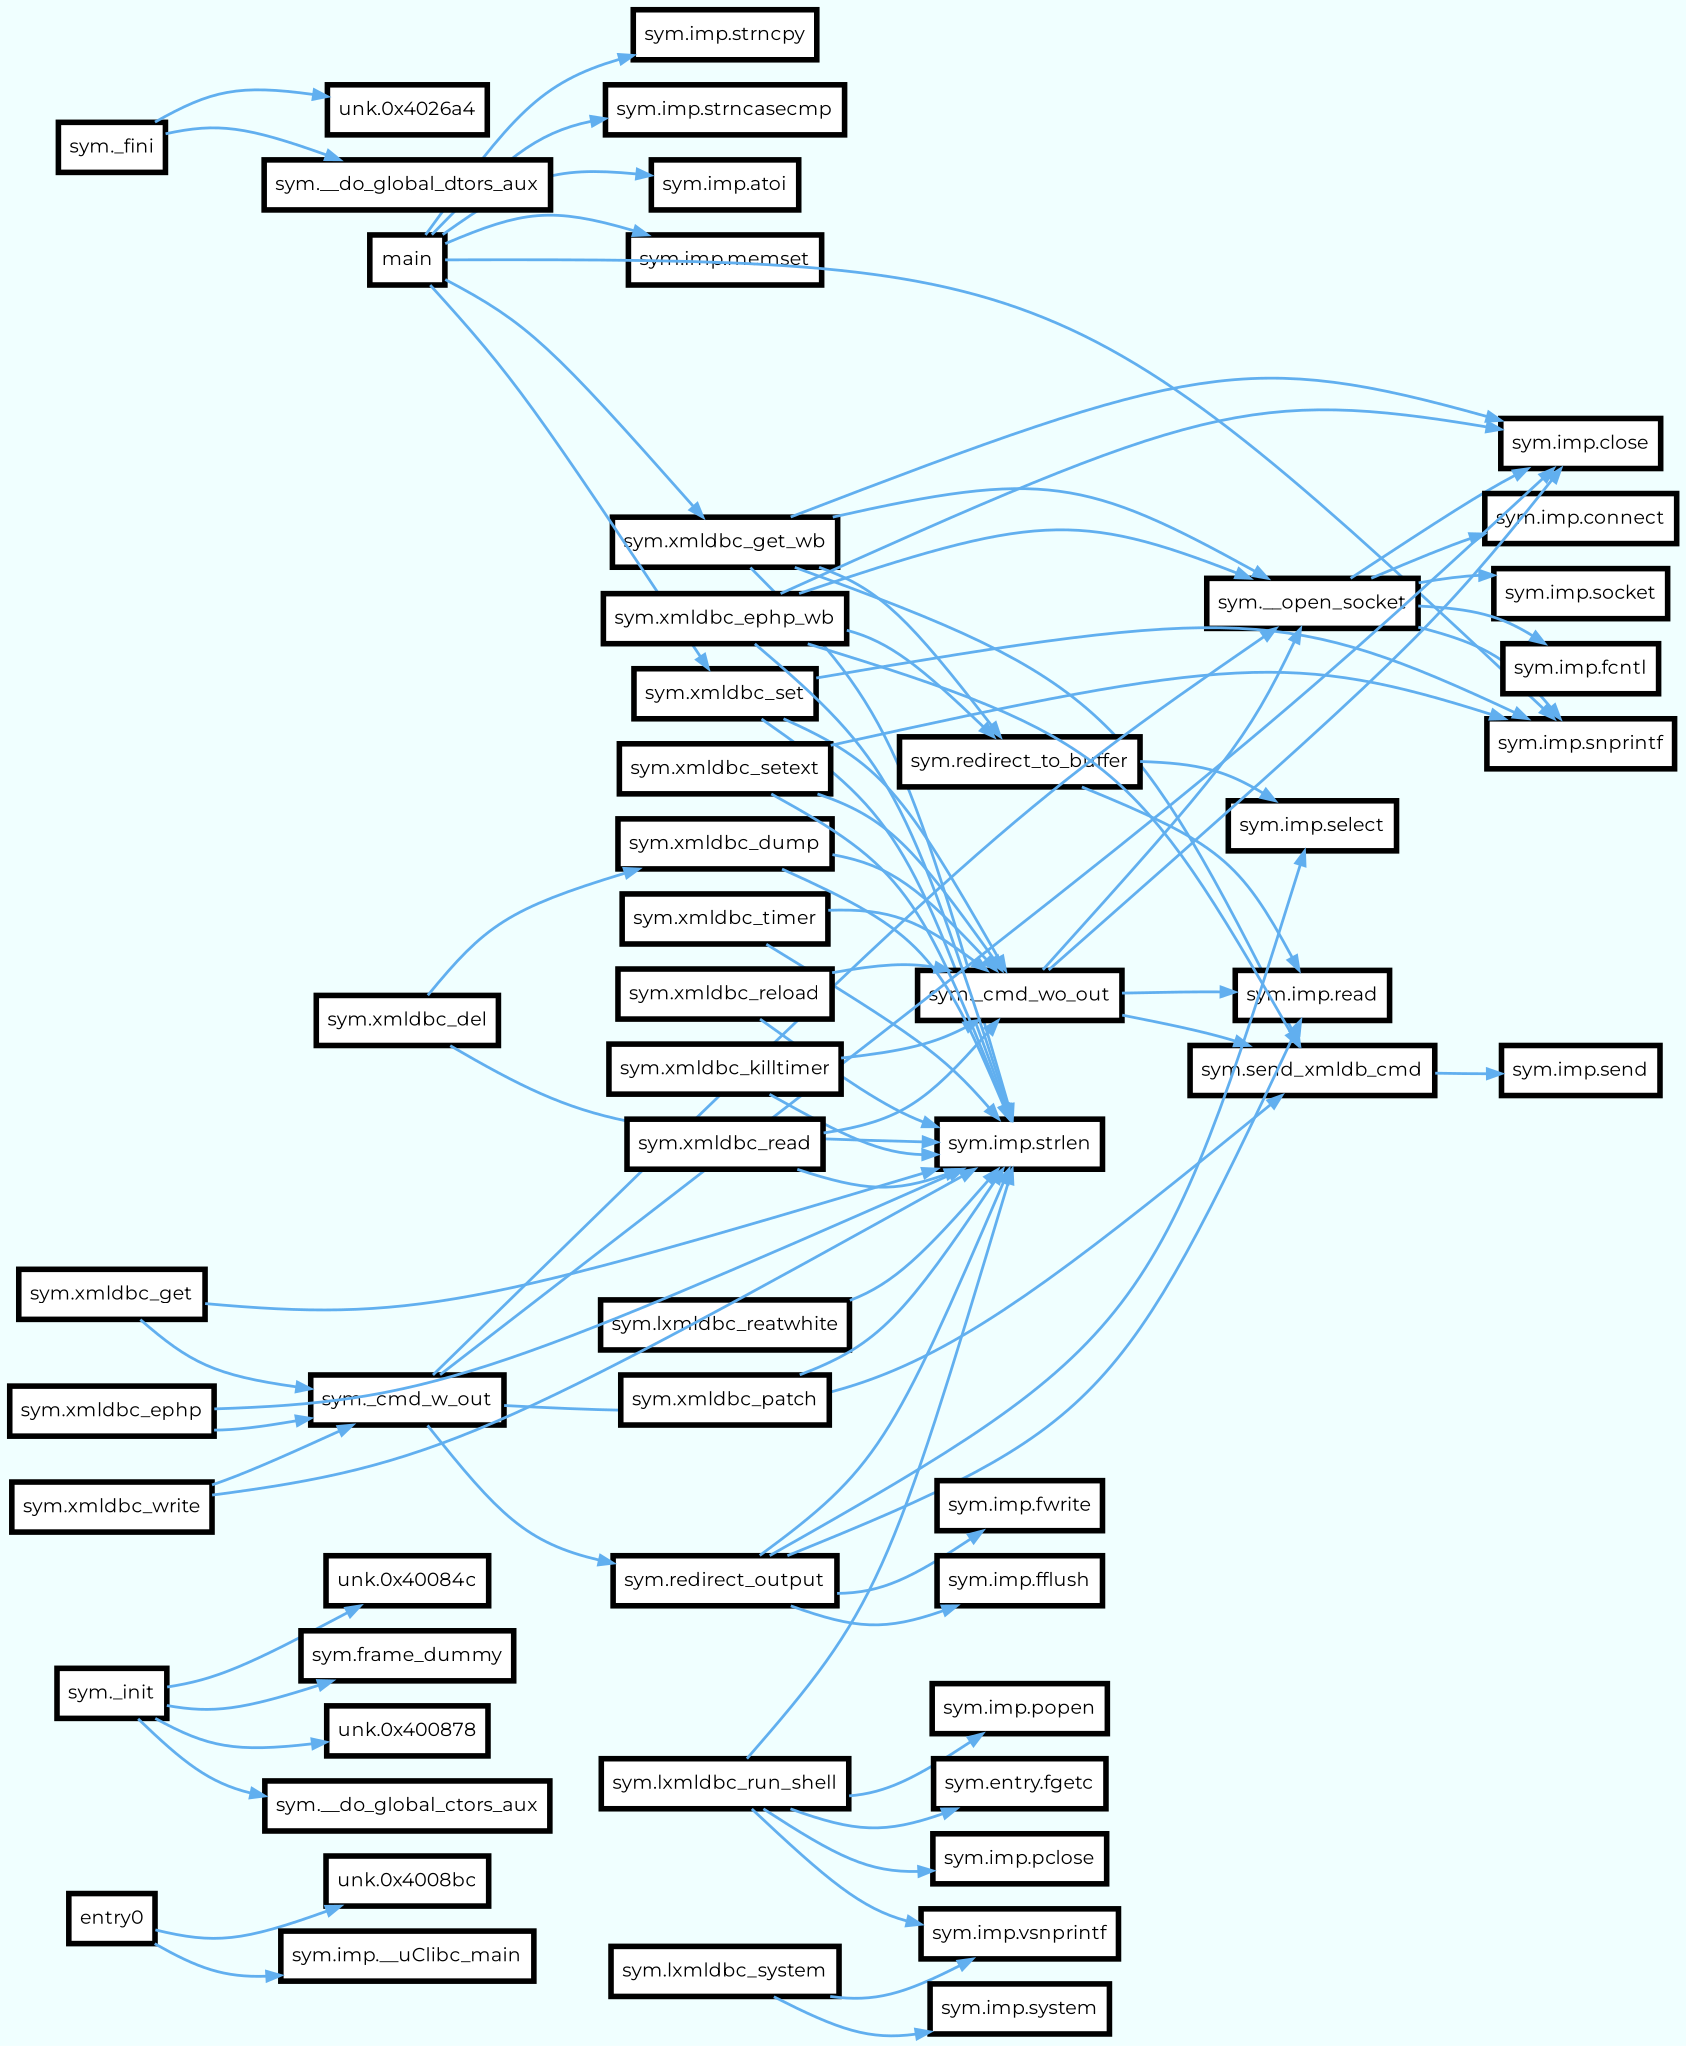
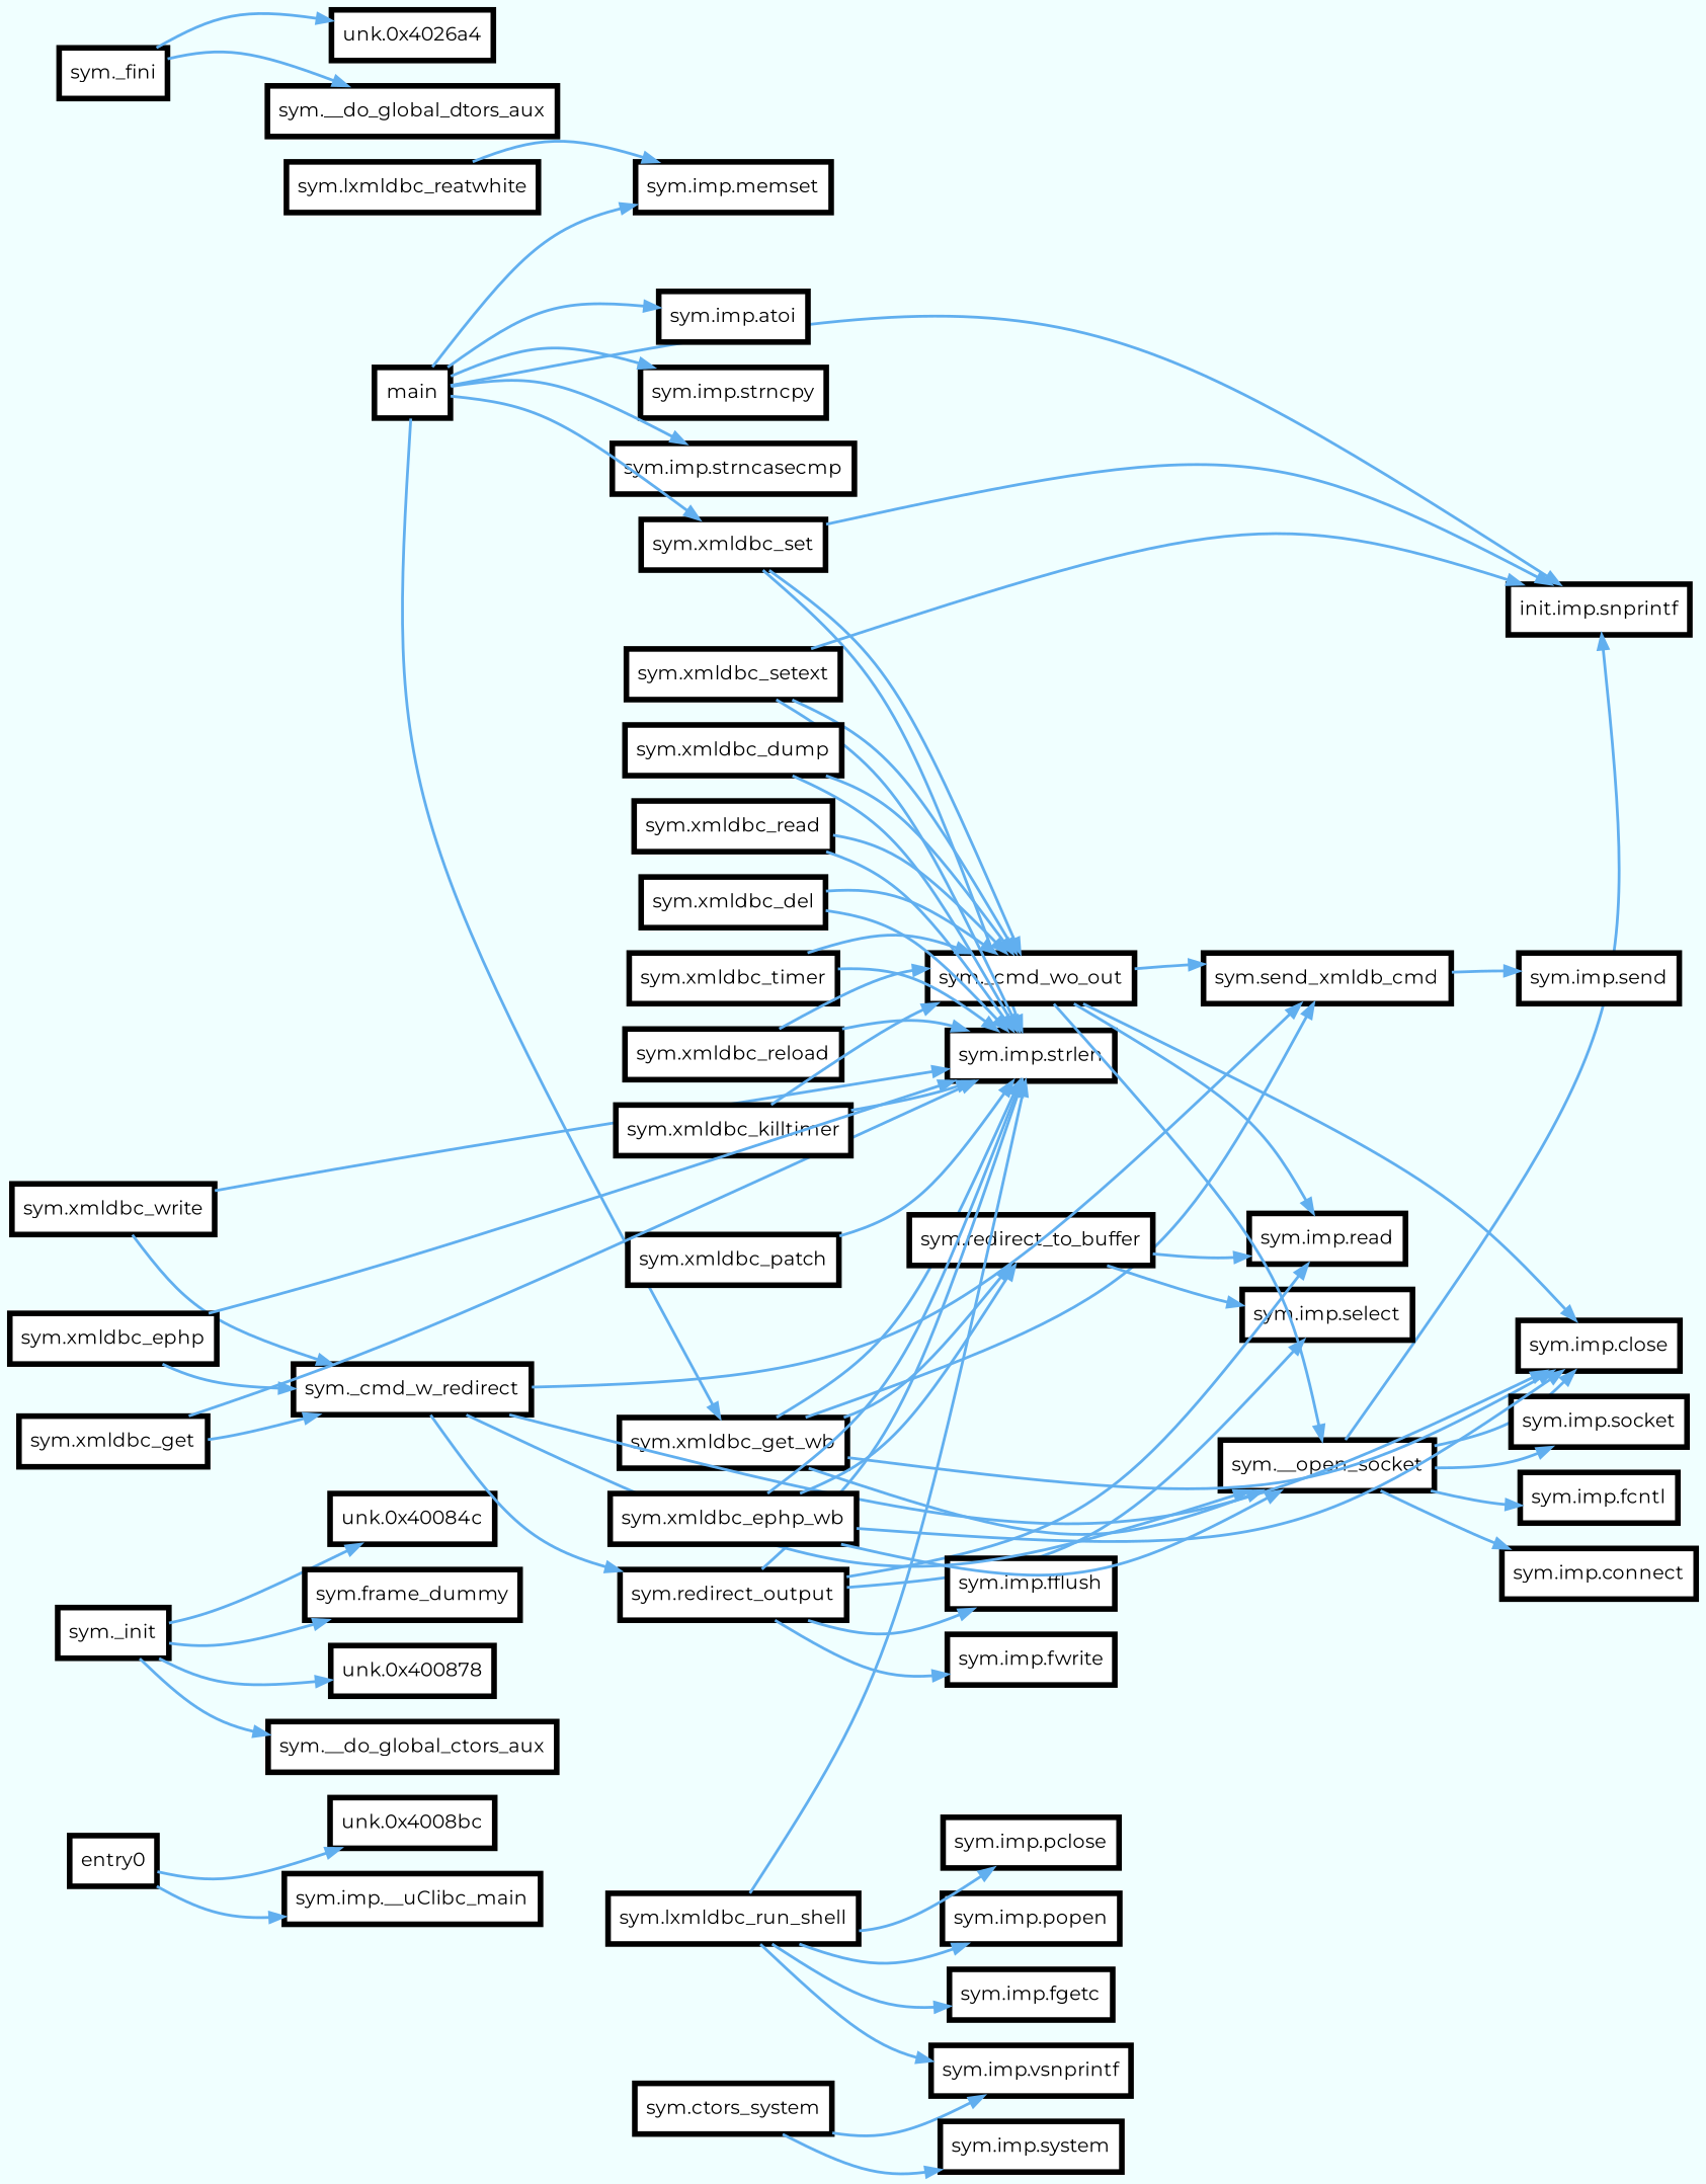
  digraph {
    bgcolor=azure
    fontname=Montserrat
    rankdir=LR
    splines=curved
    node [fillcolor=white fontname=Montserrat fontsize=14 penwidth=4 shape=box style=filled]
    edge [arrowhead=normal color="#61afef" fontname=Montserrat style=bold weight=2]
    n1 [label=entry0]
    n2 [label="unk.0x4008bc"]
    n3 [label="sym.imp.__uClibc_main"]
    n4 [label="sym._init"]
    n5 [label="unk.0x40084c"]
    n6 [label="sym.frame_dummy"]
    n7 [label="unk.0x400878"]
    n8 [label="sym.__do_global_ctors_aux"]
    n9 [label=main]
    n10 [label="sym.imp.memset"]
-   n11 [label="sym.imp.snprintf"]
+   n11 [label="init.imp.snprintf"]
    n12 [label="sym.xmldbc_get_wb"]
    n13 [label="sym.imp.strncpy"]
    n14 [label="sym.imp.strncasecmp"]
    n15 [label="sym.xmldbc_set"]
    n16 [label="sym.imp.atoi"]
    n17 [label="sym.imp.strlen"]
    n18 [label="sym.__open_socket"]
    n19 [label="sym.send_xmldb_cmd"]
    n20 [label="sym.imp.close"]
    n21 [label="sym.redirect_to_buffer"]
    n22 [label="sym._cmd_wo_out"]
    n23 [label="sym.imp.socket"]
    n24 [label="sym.imp.fcntl"]
    n25 [label="sym.imp.connect"]
    n26 [label="sym.imp.send"]
    n27 [label="sym.imp.read"]
    n28 [label="sym.imp.select"]
    n29 [label="sym._fini"]
    n30 [label="unk.0x4026a4"]
    n31 [label="sym.__do_global_dtors_aux"]
    n32 [label="sym.redirect_output"]
    n33 [label="sym.imp.fwrite"]
    n34 [label="sym.imp.fflush"]
-   n35 [label="sym._cmd_w_out"]
+   n35 [label="sym._cmd_w_redirect"]
    n36 [label="sym.lxmldbc_reatwhite"]
    n37 [label="sym.xmldbc_del"]
    n38 [label="sym.xmldbc_patch"]
    n39 [label="sym.xmldbc_setext"]
    n40 [label="sym.xmldbc_ephp_wb"]
    n41 [label="sym.xmldbc_write"]
-   n42 [label="sym.lxmldbc_system"]
+   n42 [label="sym.ctors_system"]
    n43 [label="sym.imp.vsnprintf"]
    n44 [label="sym.imp.system"]
    n45 [label="sym.xmldbc_get"]
    n46 [label="sym.xmldbc_timer"]
    n47 [label="sym.xmldbc_reload"]
    n48 [label="sym.xmldbc_killtimer"]
    n49 [label="sym.xmldbc_dump"]
    n50 [label="sym.xmldbc_ephp"]
    n51 [label="sym.xmldbc_read"]
    n52 [label="sym.lxmldbc_run_shell"]
    n53 [label="sym.imp.popen"]
-   n54 [label="sym.entry.fgetc"]
+   n54 [label="sym.imp.fgetc"]
    n55 [label="sym.imp.pclose"]
    n1 -> n2
    n1 -> n3
    n4 -> n5
    n4 -> n6
    n4 -> n7
    n4 -> n8
    n9 -> n10
    n9 -> n11
    n9 -> n12
    n9 -> n13
    n9 -> n14
    n9 -> n15
    n9 -> n16
    n12 -> n17
    n12 -> n18
    n12 -> n19
    n12 -> n20
    n12 -> n21
    n15 -> n11
    n15 -> n17
    n15 -> n22
    n18 -> n11
    n18 -> n20
    n18 -> n23
    n18 -> n24
    n18 -> n25
    n19 -> n26
    n21 -> n27
    n21 -> n28
    n22 -> n18
    n22 -> n19
    n22 -> n20
    n22 -> n27
    n29 -> n30
    n29 -> n31
    n32 -> n17
    n32 -> n27
    n32 -> n28
    n32 -> n33
    n32 -> n34
    n35 -> n18
    n35 -> n19
    n35 -> n20
    n35 -> n32
-   n36 -> n17
+   n36 -> n10
    n37 -> n17
-   n37 -> n49
+   n37 -> n22
    n38 -> n17
    n39 -> n11
    n39 -> n17
    n39 -> n22
    n40 -> n17
    n40 -> n18
-   n40 -> n19
    n40 -> n20
    n40 -> n21
    n41 -> n17
    n41 -> n35
    n42 -> n43
    n42 -> n44
    n45 -> n17
    n45 -> n35
    n46 -> n17
    n46 -> n22
    n47 -> n17
    n47 -> n22
    n48 -> n17
    n48 -> n22
    n49 -> n17
    n49 -> n22
    n50 -> n17
    n50 -> n35
    n51 -> n17
    n51 -> n22
    n52 -> n17
    n52 -> n43
    n52 -> n53
    n52 -> n54
    n52 -> n55
  }
